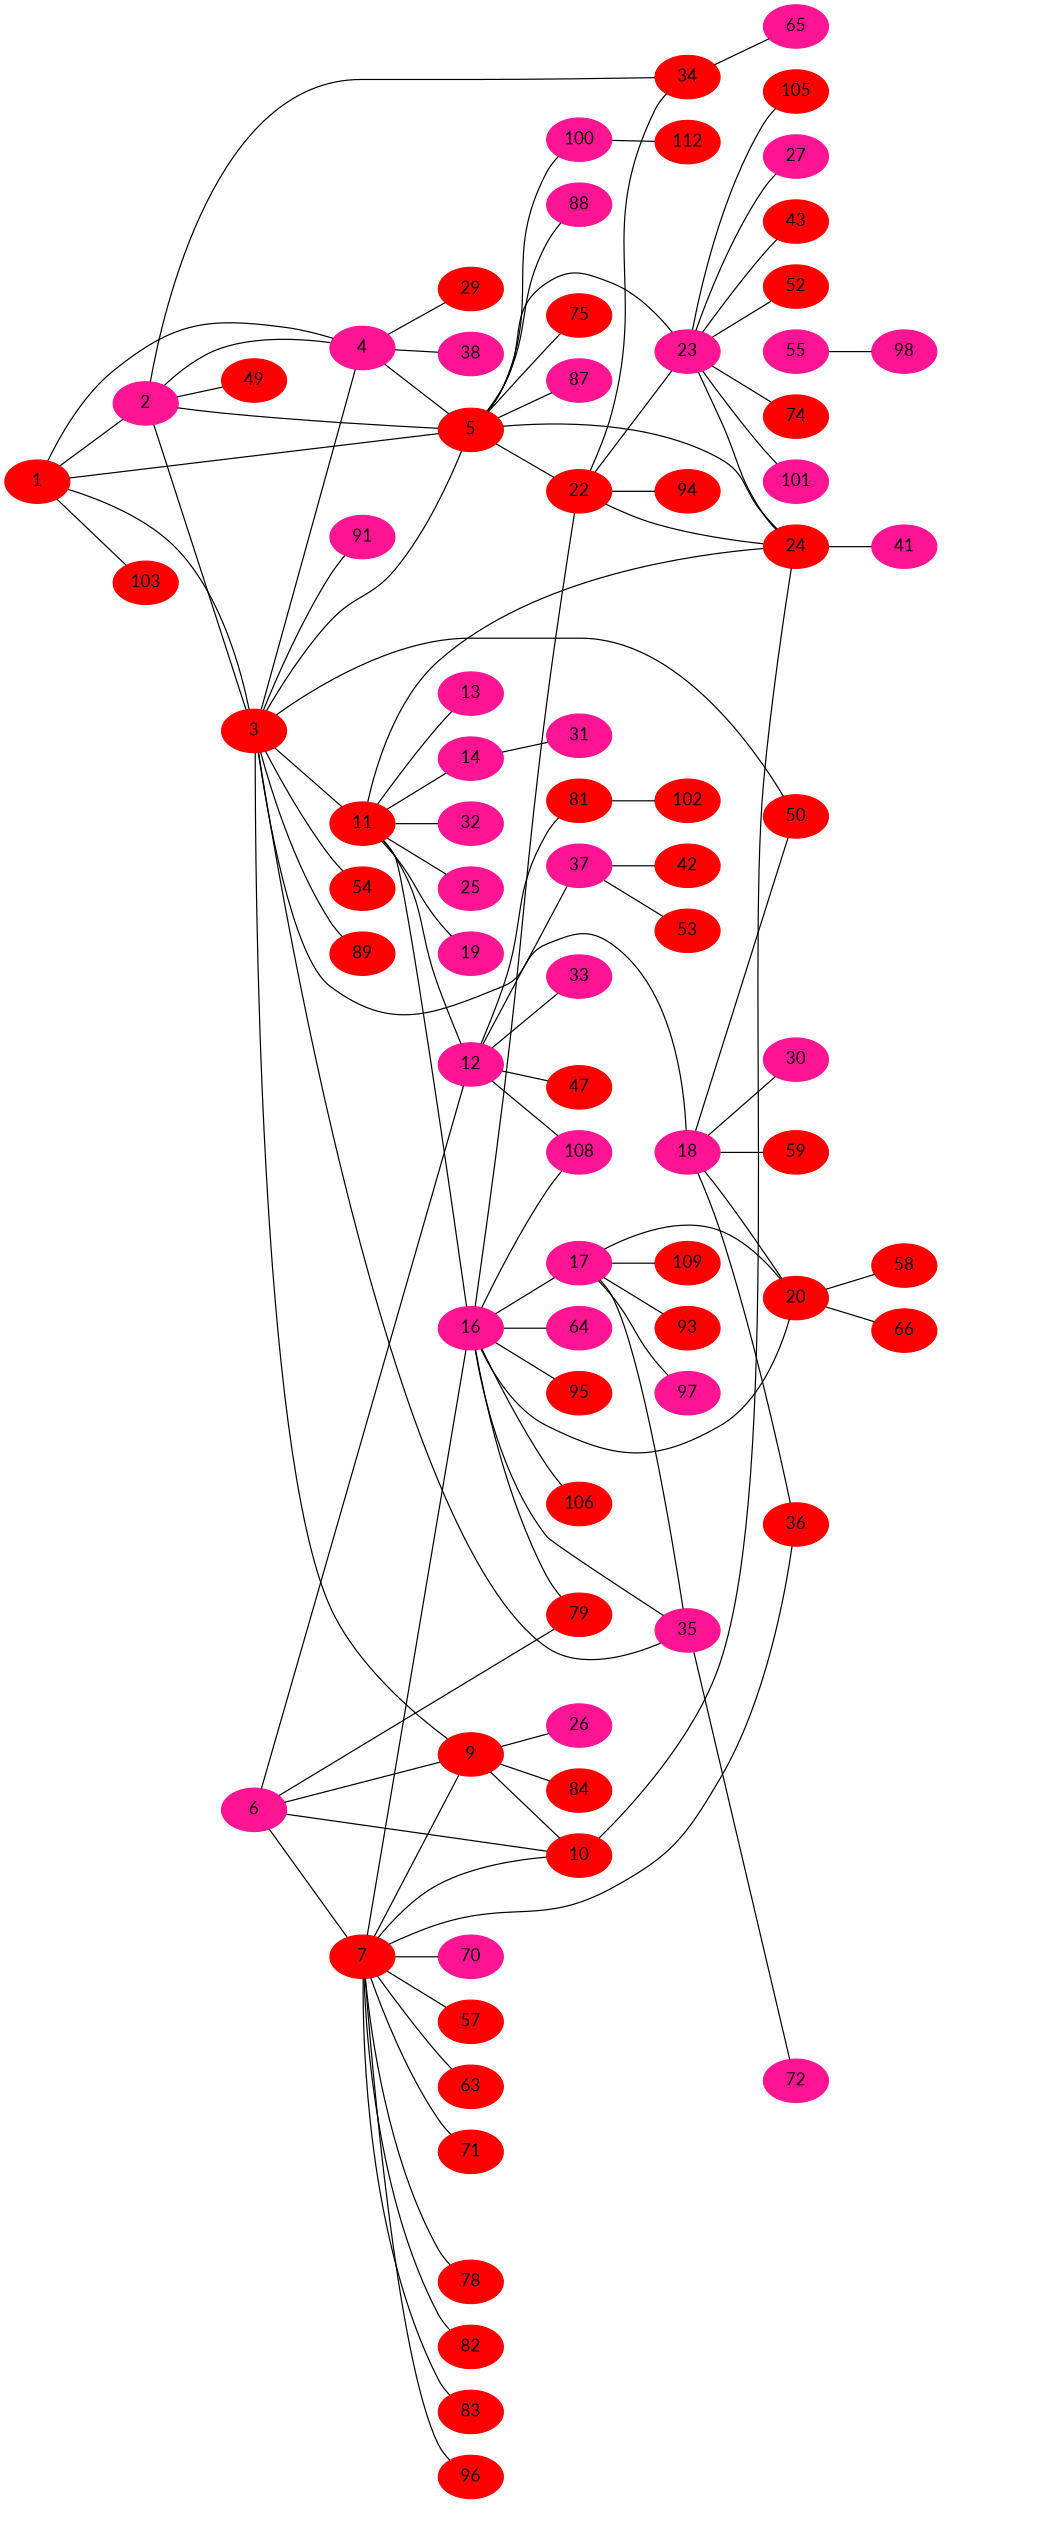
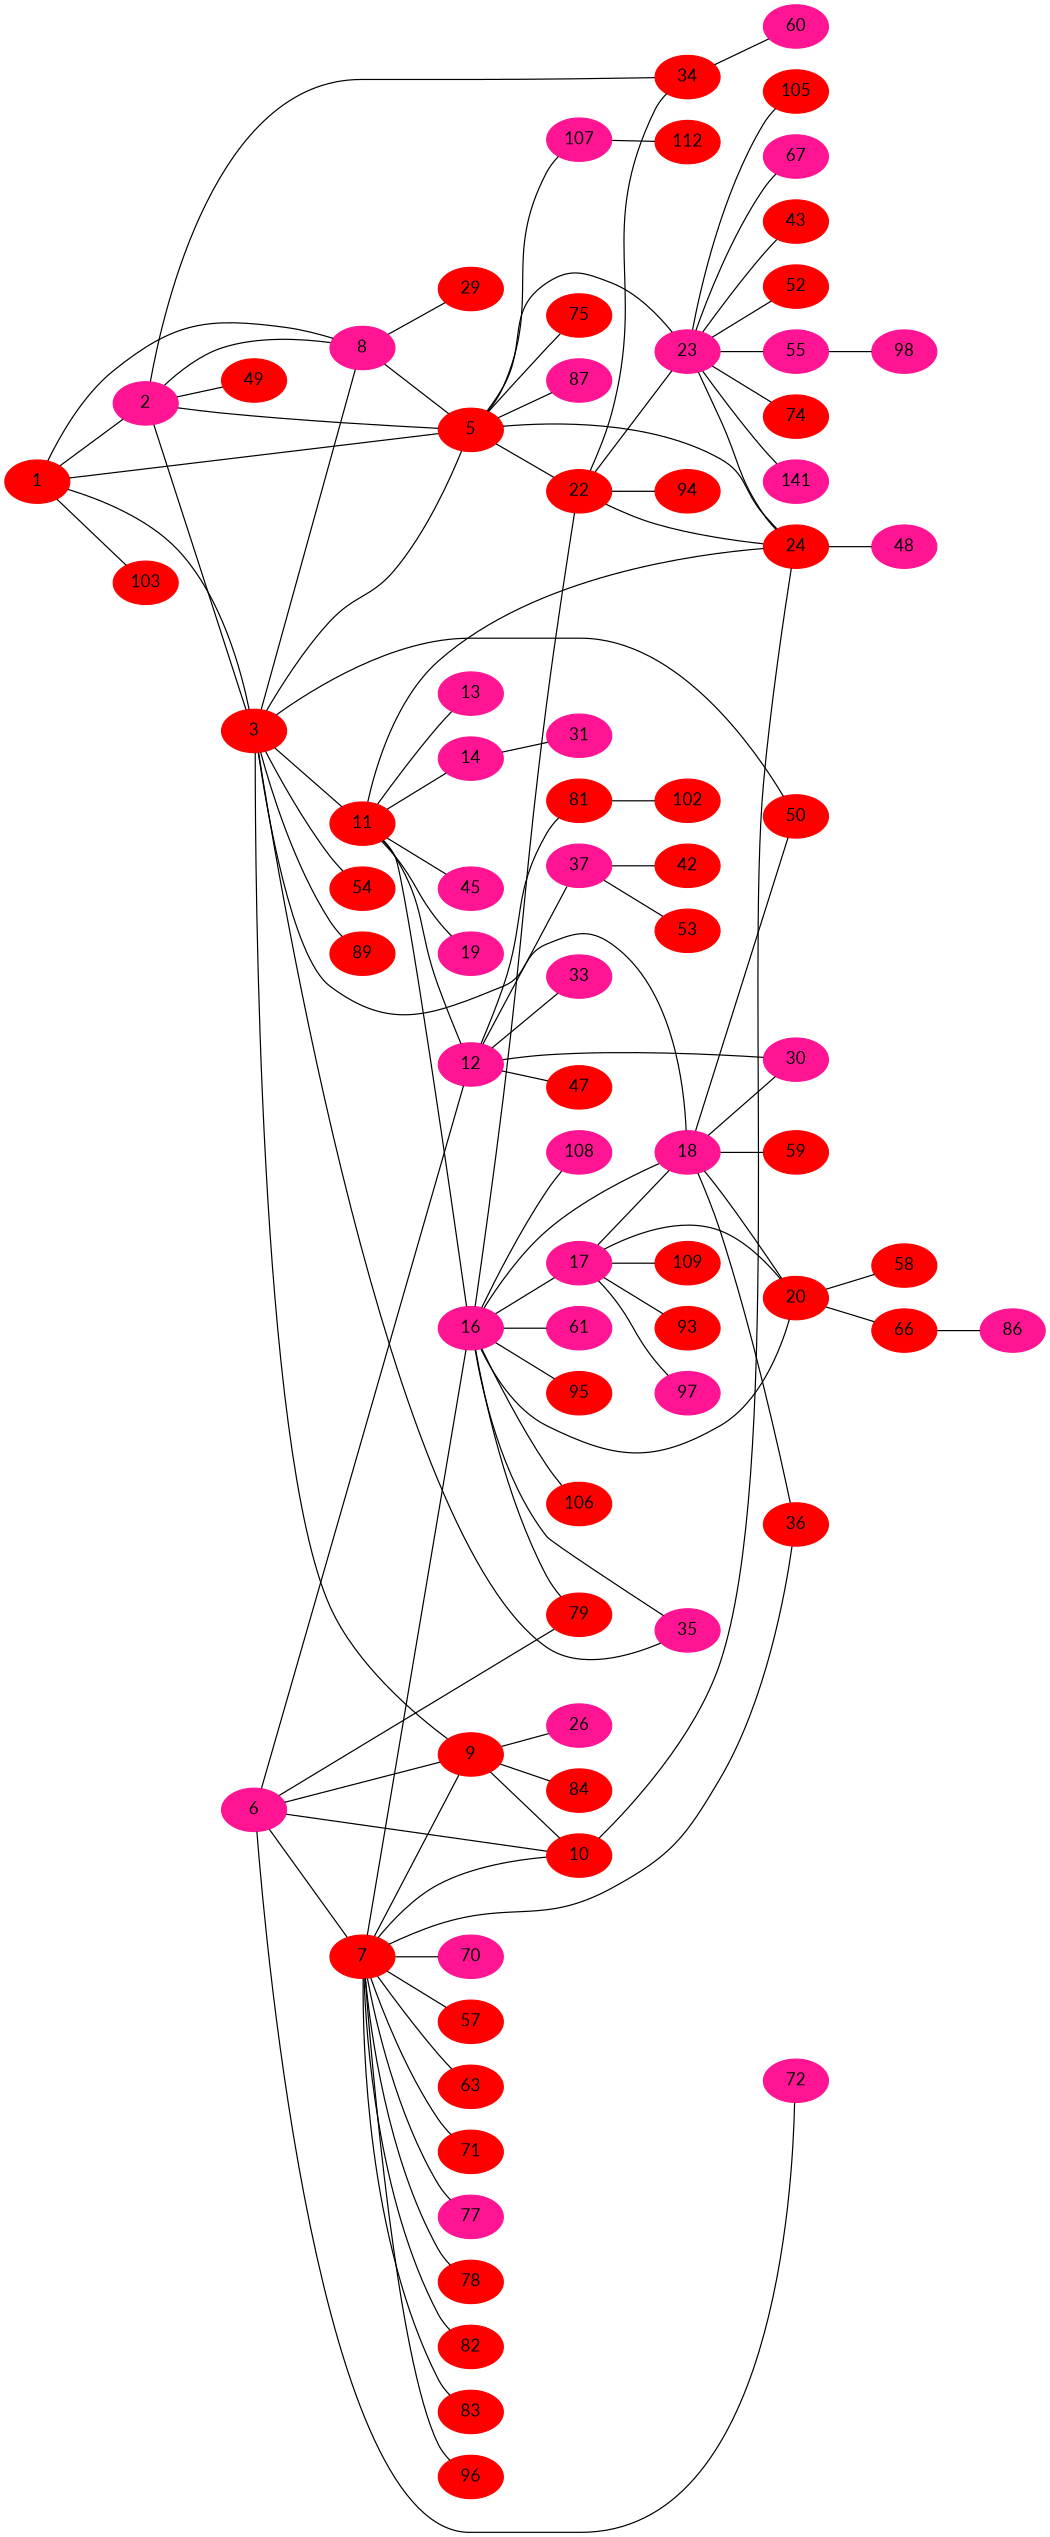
  graph {
    fontname=Lato
    rankdir=LR
    node [color=red fontname=Lato style=filled]
    edge [fontname=Lato]
    2 [color=deeppink super="+67"]
    3 [super="+26"]
-   4 [color=deeppink super="+39"]
+   4 [color=deeppink super="+39" label=8]
    5 [super="+21"]
    34 [super="+56"]
    49
    1
    103
    9
    11 [super="+13"]
    18 [color=deeppink super="+90"]
    35 [color=deeppink]
    50
    54
    89
-   91 [color=deeppink]
    29 [super="+31"]
-   38 [color=deeppink]
    22 [super="+65"]
    23 [color=deeppink super="+99"]
    24 [super="+25"]
    75
    87 [color=deeppink super="+92"]
-   88 [color=deeppink]
-   100 [color=deeppink]
-   60 [color=deeppink label=65]
+   100 [color=deeppink label=107]
+   60 [color=deeppink]
    10 [super="+80"]
    n28 [color=deeppink label=26]
    84 [super="+107"]
    12 [color=deeppink super="+15"]
    16 [color=deeppink super="+19"]
    14 [color=deeppink super="+51"]
-   32 [color=deeppink super="+110"]
-   45 [color=deeppink label=25]
+   45 [color=deeppink]
    n35 [color=deeppink label=19]
    n36 [color=deeppink label=13]
    36 [super="+44"]
    30 [color=deeppink]
    20 [super="+70"]
    59
    94
-   27 [color=deeppink]
+   27 [color=deeppink label=67]
    43
    52
    55 [color=deeppink super="+64"]
    74
-   101 [color=deeppink]
+   101 [color=deeppink label=141]
    105
-   48 [color=deeppink label=41]
+   48 [color=deeppink]
    112
    6 [color=deeppink super="+111"]
    7 [super="+8"]
    72 [color=deeppink]
    79
    n55 [color=deeppink label=70]
    57
    63
    71
+   77 [color=deeppink]
    78
    82
    83
    96
    33 [color=deeppink]
    37 [color=deeppink super="+46"]
    47
    81
    17 [color=deeppink super="+104"]
-   61 [color=deeppink label=64]
+   61 [color=deeppink]
    95
    106
    108 [color=deeppink]
    n73 [color=deeppink label=31]
    42
    53
    102
    93
    97 [color=deeppink]
    109
    58
    66 [super="+68"]
+   86 [color=deeppink]
    98 [color=deeppink]
    2 -- 3
    2 -- 4
    2 -- 5
    2 -- 34
    2 -- 49
    3 -- 4
    3 -- 5
    3 -- 9
    3 -- 11
    3 -- 18
    3 -- 35
    3 -- 50
    3 -- 54
    3 -- 89
-   3 -- 91
    4 -- 5
    4 -- 29
-   4 -- 38
    5 -- 22
    5 -- 23
    5 -- 24 [weight=2]
    5 -- 75
    5 -- 87
-   5 -- 88
    5 -- 100
    34 -- 60
    1 -- 2
    1 -- 3
    1 -- 4
    1 -- 5
    1 -- 103
    9 -- 10
    9 -- n28
    9 -- 84
    11 -- 24
    11 -- 12 [weight=4]
    11 -- 16
    11 -- 14 [weight=2]
-   11 -- 32
    11 -- 45
    11 -- n35
    11 -- n36
    18 -- 50
    18 -- 36
    18 -- 30
    18 -- 20
    18 -- 59
    22 -- 34
    22 -- 23
    22 -- 24 [weight=2]
    22 -- 94
    23 -- 24 [weight=2]
    23 -- 27
    23 -- 43
    23 -- 52
+   23 -- 55
    23 -- 74
    23 -- 101
    23 -- 105
    24 -- 48
    100 -- 112
    10 -- 24
-   12 -- 108
+   12 -- 30
    12 -- 33
    12 -- 37
    12 -- 47
    12 -- 81
+   16 -- 18 [weight=2]
    16 -- 35
    16 -- 22
    16 -- 20 [weight=2]
    16 -- 79
    16 -- 17 [weight=2]
    16 -- 61
    16 -- 95
    16 -- 106
    16 -- 108
    14 -- n73
    20 -- 58
    20 -- 66
    55 -- 98
    6 -- 9
    6 -- 10
    6 -- 12
    6 -- 7 [weight=2]
-   35 -- 72
+   6 -- 72
    6 -- 79
    7 -- 9 [weight=2]
    7 -- 10 [weight=2]
    7 -- 16
    7 -- 36
    7 -- n55
    7 -- 57
    7 -- 63
    7 -- 71
+   7 -- 77
    7 -- 78
    7 -- 82
    7 -- 83
    7 -- 96
    37 -- 42
    37 -- 53
    81 -- 102
-   17 -- 35
+   17 -- 18
    17 -- 20
    17 -- 93
    17 -- 97
    17 -- 109
+   66 -- 86
  }
